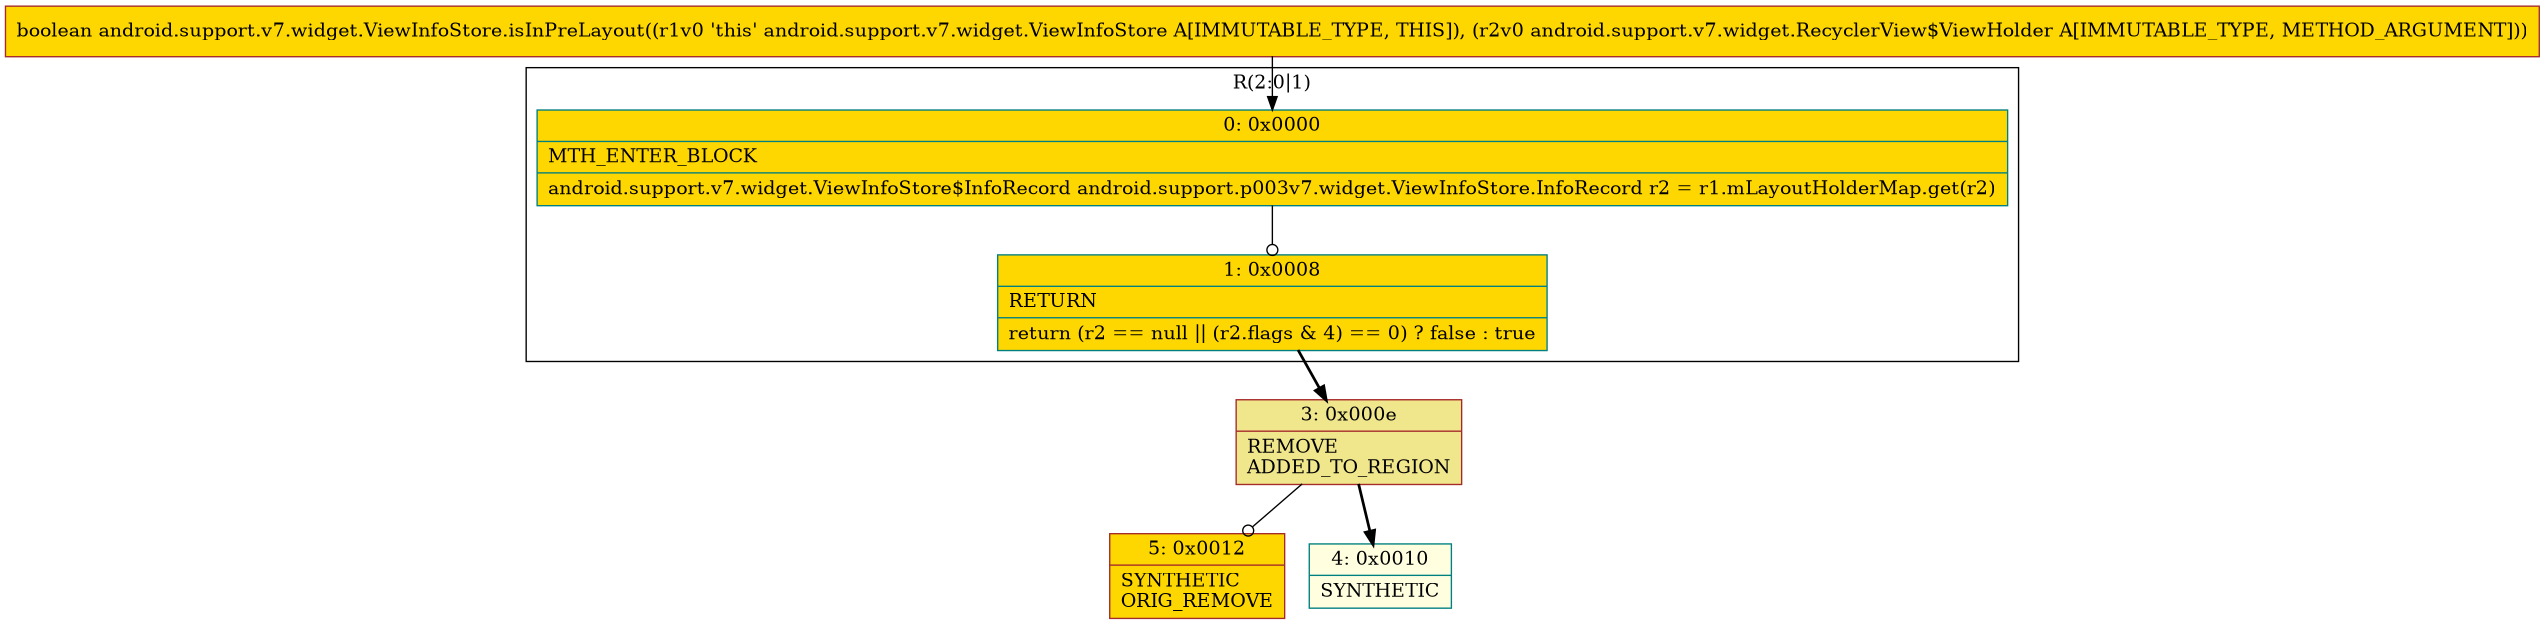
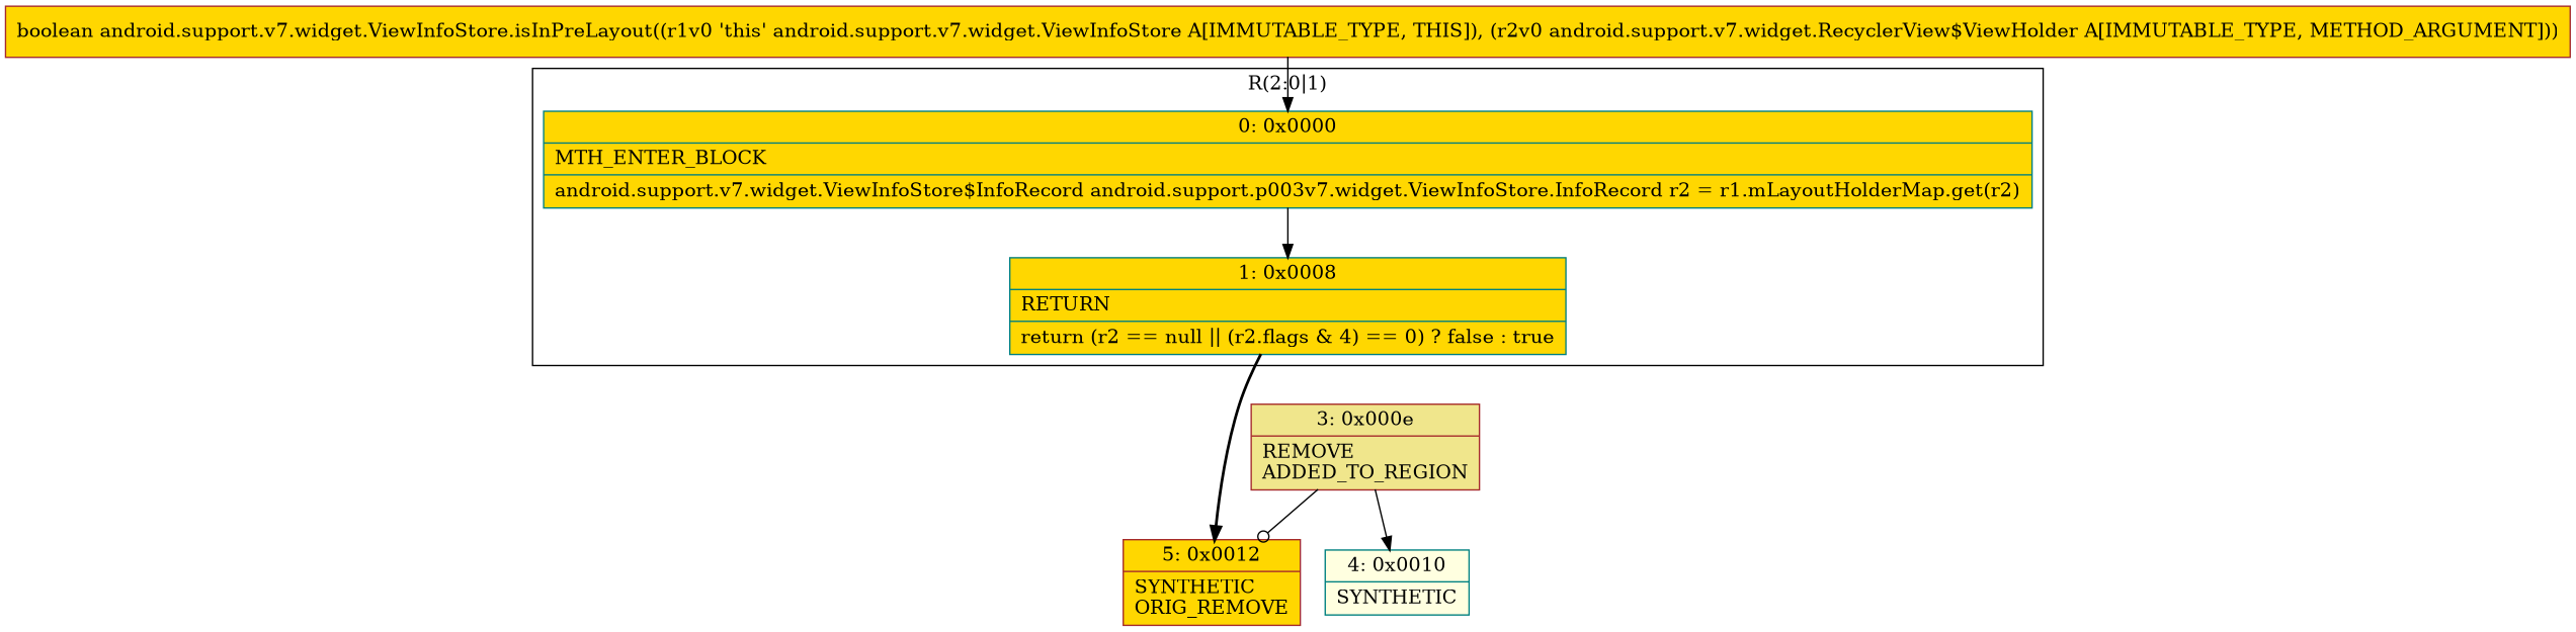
  digraph {
    node [color=teal fillcolor=gold shape=record style=filled]
    edge [arrowhead=normal style=solid]
    n1 [label="{0\:\ 0x0000|MTH_ENTER_BLOCK\l|android.support.v7.widget.ViewInfoStore$InfoRecord android.support.p003v7.widget.ViewInfoStore.InfoRecord r2 = r1.mLayoutHolderMap.get(r2)\l}"]
    n2 [label="{1\:\ 0x0008|RETURN\l|return (r2 == null \|\| (r2.flags & 4) == 0) ? false : true\l}"]
    n3 [color=brown label="{5\:\ 0x0012|SYNTHETIC\lORIG_REMOVE\l}"]
    n4 [color=brown fillcolor=khaki label="{3\:\ 0x000e|REMOVE\lADDED_TO_REGION\l}"]
    n5 [fillcolor=lightyellow label="{4\:\ 0x0010|SYNTHETIC\l}"]
    n6 [color=brown label="{boolean android.support.v7.widget.ViewInfoStore.isInPreLayout((r1v0 'this' android.support.v7.widget.ViewInfoStore A[IMMUTABLE_TYPE, THIS]), (r2v0 android.support.v7.widget.RecyclerView$ViewHolder A[IMMUTABLE_TYPE, METHOD_ARGUMENT])) }"]
    subgraph cluster_1 {
      label="R(2:0|1)"
      n1
      n2
    }
-   n1 -> n2 [arrowhead=odot]
-   n2 -> n4 [style=bold]
+   n1 -> n2
+   n2 -> n3 [style=bold]
    n4 -> n3 [arrowhead=odot]
-   n4 -> n5 [style=bold]
+   n4 -> n5
    n6 -> n1
  }
